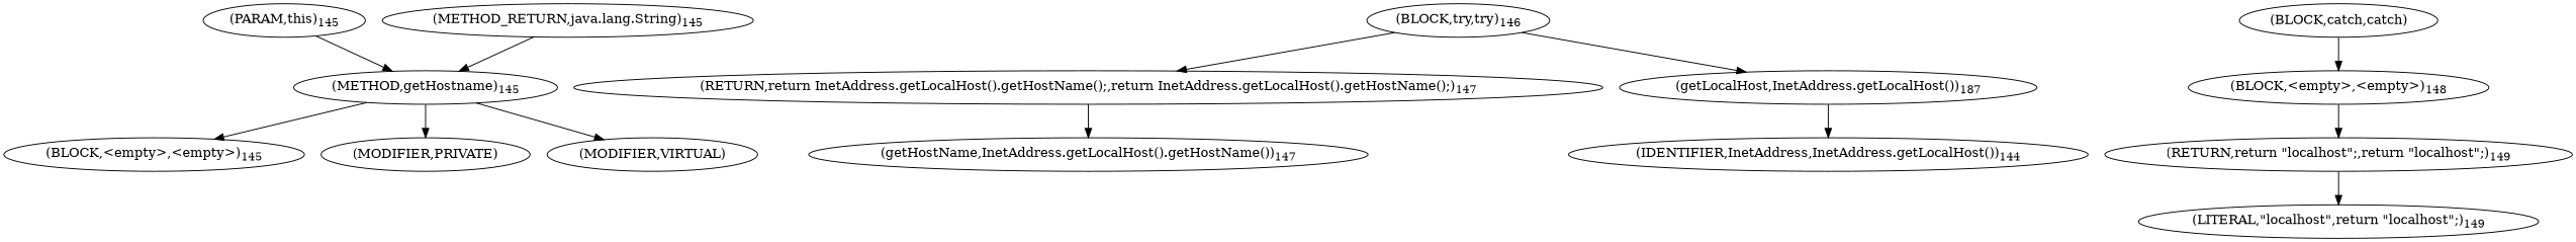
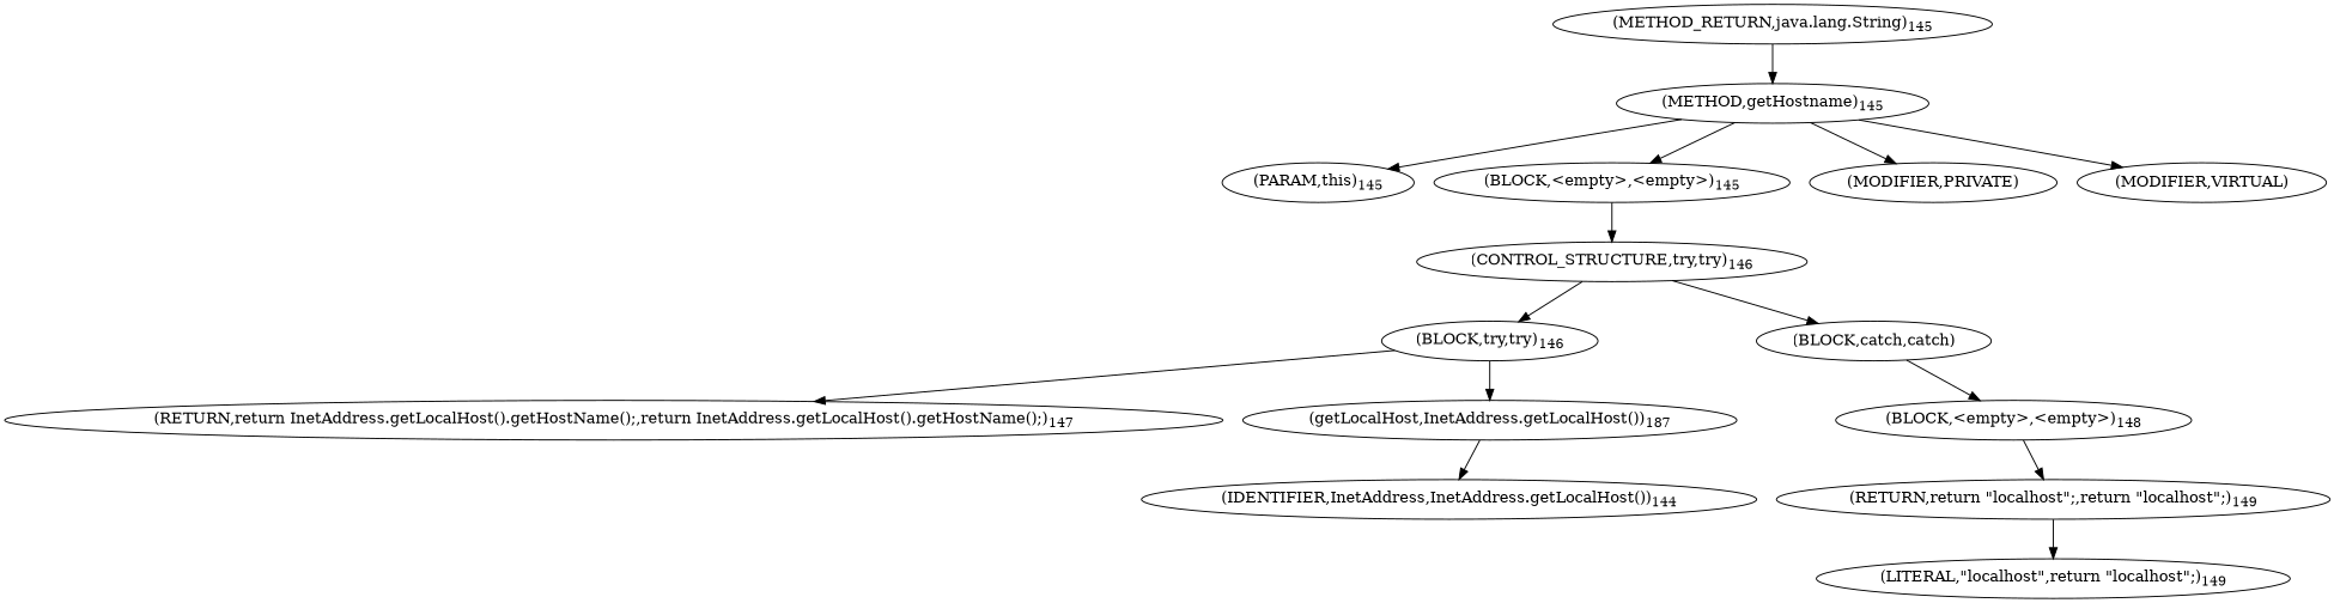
  digraph {
    n1 [label=<(METHOD,getHostname)<SUB>145</SUB>>]
    n2 [label=<(PARAM,this)<SUB>145</SUB>>]
    n3 [label=<(BLOCK,&lt;empty&gt;,&lt;empty&gt;)<SUB>145</SUB>>]
    n4 [label=<(MODIFIER,PRIVATE)>]
    n5 [label=<(MODIFIER,VIRTUAL)>]
+   n6 [label=<(CONTROL_STRUCTURE,try,try)<SUB>146</SUB>>]
    n7 [label=<(METHOD_RETURN,java.lang.String)<SUB>145</SUB>>]
    n8 [label=<(BLOCK,try,try)<SUB>146</SUB>>]
    n9 [label=<(BLOCK,catch,catch)>]
    n10 [label=<(RETURN,return InetAddress.getLocalHost().getHostName();,return InetAddress.getLocalHost().getHostName();)<SUB>147</SUB>>]
    n11 [label=<(getLocalHost,InetAddress.getLocalHost())<SUB>187</SUB>>]
    n12 [label=<(BLOCK,&lt;empty&gt;,&lt;empty&gt;)<SUB>148</SUB>>]
-   n13 [label=<(getHostName,InetAddress.getLocalHost().getHostName())<SUB>147</SUB>>]
    n14 [label=<(IDENTIFIER,InetAddress,InetAddress.getLocalHost())<SUB>144</SUB>>]
    n15 [label=<(RETURN,return &quot;localhost&quot;;,return &quot;localhost&quot;;)<SUB>149</SUB>>]
    n16 [label=<(LITERAL,&quot;localhost&quot;,return &quot;localhost&quot;;)<SUB>149</SUB>>]
-   n2 -> n1
+   n1 -> n2
    n1 -> n3
    n1 -> n4
    n1 -> n5
+   n3 -> n6
+   n6 -> n8
+   n6 -> n9
    n7 -> n1
    n8 -> n10
    n8 -> n11
    n9 -> n12
-   n10 -> n13
    n11 -> n14
    n12 -> n15
    n15 -> n16
  }
